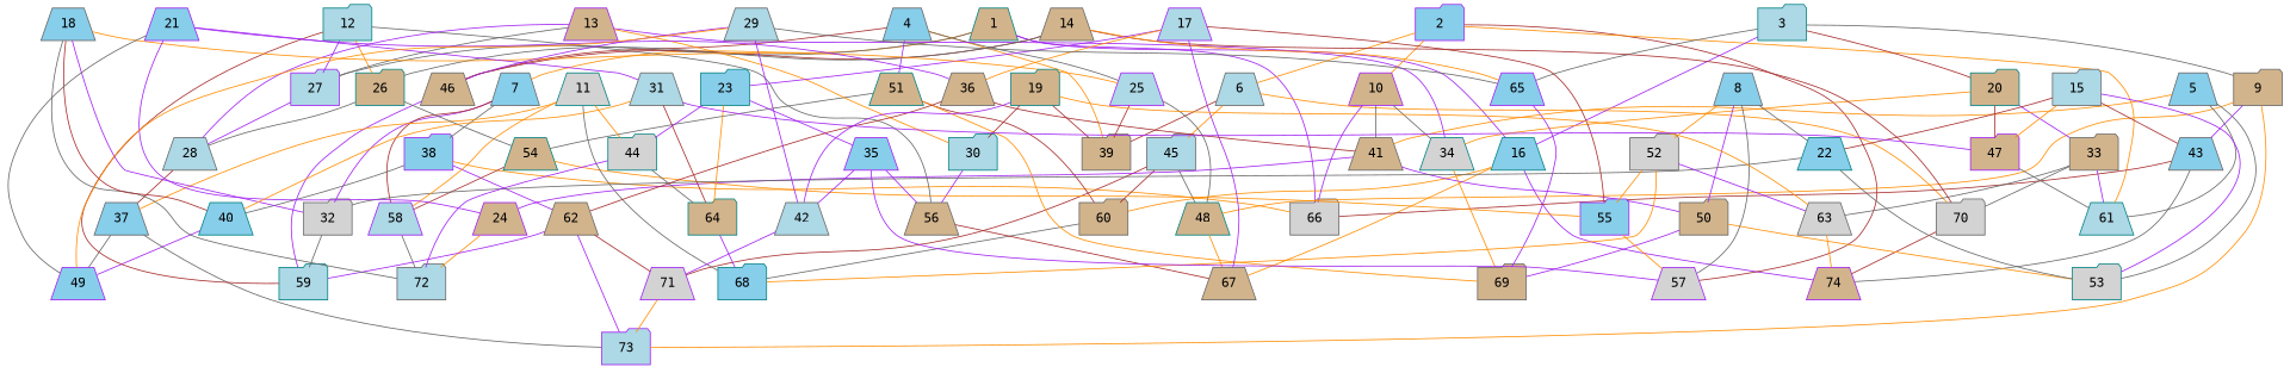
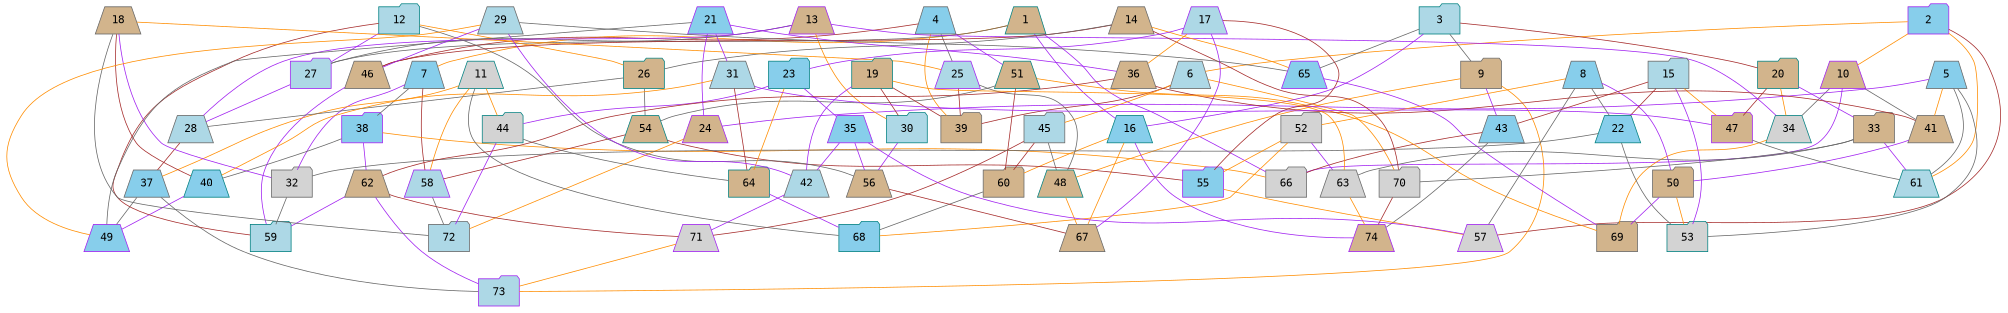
  graph {
    fontname="DejaVu Sans Mono"
    node [color=gray40 fillcolor=tan fontname="DejaVu Sans Mono" shape=trapezium style=filled]
    edge [color=purple fontname="DejaVu Sans Mono"]
    1 [color=teal]
    7 [fillcolor=skyblue]
    16 [color=teal fillcolor=skyblue]
    27 [color=purple fillcolor=lightblue shape=folder]
    66 [fillcolor=lightgrey shape=folder]
    32 [fillcolor=lightgrey shape=folder]
    38 [color=purple fillcolor=skyblue shape=folder]
    58 [color=purple fillcolor=lightblue]
    60 [shape=folder]
    67
    74 [color=purple]
    28 [fillcolor=lightblue]
    2 [color=purple fillcolor=skyblue shape=folder]
    6 [fillcolor=lightblue]
    10 [color=purple]
    57 [color=purple fillcolor=lightgrey]
    61 [color=teal fillcolor=lightblue]
    39 [shape=folder]
    45 [fillcolor=lightblue shape=folder]
    70 [fillcolor=lightgrey shape=folder]
    41
    34 [color=teal fillcolor=lightgrey]
    3 [color=teal fillcolor=lightblue shape=folder]
    9 [shape=folder]
    20 [color=teal shape=folder]
    65 [color=purple fillcolor=skyblue]
    43 [fillcolor=skyblue]
    48 [color=teal]
    73 [color=purple fillcolor=lightblue shape=folder]
    47 [color=purple shape=folder]
    33 [shape=folder]
    30 [color=teal fillcolor=lightblue shape=folder]
    56
    69 [shape=folder]
    4 [fillcolor=skyblue]
    25 [color=purple fillcolor=lightblue]
    46
    51 [color=teal]
    59 [color=teal fillcolor=lightblue shape=folder]
    54 [color=teal]
    5 [fillcolor=skyblue]
    24 [color=purple]
    53 [color=teal fillcolor=lightgrey shape=folder]
    72 [fillcolor=lightblue shape=folder]
    50 [shape=folder]
    71 [color=purple fillcolor=lightgrey]
    40 [color=teal fillcolor=skyblue]
    62
    8 [fillcolor=skyblue]
    22 [color=teal fillcolor=skyblue]
    52 [fillcolor=lightgrey shape=folder]
    68 [color=teal fillcolor=skyblue shape=folder]
    55 [color=purple fillcolor=skyblue shape=folder]
    63 [fillcolor=lightgrey]
    11 [color=teal fillcolor=lightgrey]
    37 [fillcolor=skyblue]
    44 [color=teal fillcolor=lightgrey shape=folder]
    49 [color=purple fillcolor=skyblue]
    64 [color=teal shape=folder]
    12 [color=teal fillcolor=lightblue shape=folder]
    26 [color=teal shape=folder]
    13 [color=purple]
    14
    15 [fillcolor=lightblue shape=folder]
    17 [color=purple fillcolor=lightblue]
    23 [color=teal fillcolor=skyblue shape=folder]
    36
    35 [color=purple fillcolor=skyblue]
-   18 [fillcolor=skyblue]
+   18
    19 [color=teal shape=folder]
    42 [fillcolor=lightblue]
    21 [color=purple fillcolor=skyblue]
    31 [fillcolor=lightblue]
    29 [fillcolor=lightblue]
    1 -- 7 [color=darkorange]
    1 -- 16
    1 -- 27 [color=gray40]
    1 -- 66
    7 -- 32
    7 -- 38 [color=gray40]
    7 -- 58 [color=brown]
    16 -- 60 [color=darkorange]
    16 -- 67 [color=darkorange]
    16 -- 74
    27 -- 28
    32 -- 59 [color=gray40]
    38 -- 66 [color=darkorange]
    38 -- 40 [color=gray40]
    38 -- 62
    58 -- 72 [color=gray40]
    60 -- 68 [color=gray40]
    28 -- 37 [color=brown]
    2 -- 6 [color=darkorange]
    2 -- 10 [color=darkorange]
    2 -- 57 [color=brown]
    2 -- 61 [color=darkorange]
    6 -- 39 [color=brown]
    6 -- 45 [color=darkorange]
    6 -- 70 [color=darkorange]
    10 -- 66
    10 -- 41 [color=gray40]
    10 -- 34 [color=gray40]
    45 -- 60 [color=brown]
    45 -- 48 [color=gray40]
    45 -- 71 [color=brown]
    70 -- 74 [color=brown]
    41 -- 50
    34 -- 69 [color=darkorange]
    3 -- 16
    3 -- 9 [color=gray40]
    3 -- 20 [color=brown]
    3 -- 65 [color=gray40]
    9 -- 43
    9 -- 48 [color=darkorange]
    9 -- 73 [color=darkorange]
    20 -- 34 [color=darkorange]
    20 -- 47 [color=brown]
    20 -- 33
    65 -- 69
    43 -- 66 [color=brown]
    43 -- 74 [color=gray40]
    48 -- 67 [color=darkorange]
    47 -- 61 [color=gray40]
    33 -- 61
    33 -- 70 [color=gray40]
    33 -- 63 [color=gray40]
    30 -- 56
    56 -- 67 [color=brown]
    4 -- 39 [color=darkorange]
    4 -- 25 [color=gray40]
    4 -- 46 [color=brown]
    4 -- 51
    25 -- 39 [color=brown]
    25 -- 48 [color=gray40]
    46 -- 59
    51 -- 60 [color=brown]
    51 -- 69 [color=darkorange]
    51 -- 54 [color=gray40]
    54 -- 58 [color=brown]
-   54 -- 55 [color=darkorange]
+   54 -- 55 [color=brown]
    5 -- 61 [color=gray40]
    5 -- 41 [color=darkorange]
-   41 -- 24
+   5 -- 24
    5 -- 53 [color=gray40]
    24 -- 72 [color=darkorange]
    50 -- 69
    50 -- 53 [color=darkorange]
    71 -- 73 [color=darkorange]
    40 -- 49
    62 -- 73
    62 -- 59
    62 -- 71 [color=brown]
    8 -- 57 [color=gray40]
    8 -- 50
    8 -- 22 [color=gray40]
    8 -- 52 [color=darkorange]
    22 -- 32 [color=gray40]
    22 -- 53 [color=gray40]
    52 -- 68 [color=darkorange]
    52 -- 55 [color=darkorange]
    52 -- 63
    55 -- 57 [color=darkorange]
    63 -- 74 [color=darkorange]
    11 -- 58 [color=darkorange]
    11 -- 68 [color=gray40]
    11 -- 37 [color=darkorange]
    11 -- 44 [color=darkorange]
    37 -- 73 [color=gray40]
    37 -- 49 [color=gray40]
    44 -- 72
    44 -- 64 [color=gray40]
    64 -- 68
    12 -- 27
    12 -- 56 [color=gray40]
    12 -- 59 [color=brown]
    12 -- 26 [color=darkorange]
    26 -- 28 [color=gray40]
    26 -- 54 [color=gray40]
    13 -- 27 [color=gray40]
    13 -- 28
    13 -- 34
    13 -- 30 [color=darkorange]
    14 -- 70 [color=brown]
    14 -- 65 [color=darkorange]
    14 -- 46 [color=brown]
    14 -- 26 [color=gray40]
    15 -- 43 [color=brown]
    15 -- 47 [color=darkorange]
    15 -- 53
    15 -- 22 [color=brown]
    17 -- 67
    17 -- 55 [color=brown]
    17 -- 23
    17 -- 36 [color=darkorange]
    23 -- 44
    23 -- 64 [color=darkorange]
    23 -- 35
    36 -- 41 [color=brown]
    36 -- 62 [color=brown]
    35 -- 57
    35 -- 56
    35 -- 42
    18 -- 32
    18 -- 25 [color=darkorange]
    18 -- 72 [color=gray40]
    18 -- 40 [color=brown]
    19 -- 39 [color=brown]
    19 -- 30 [color=brown]
    19 -- 63 [color=darkorange]
    19 -- 42
    42 -- 71
    21 -- 24
    21 -- 49 [color=gray40]
    21 -- 36
    21 -- 31
    31 -- 47
    31 -- 40 [color=darkorange]
    31 -- 64 [color=brown]
    29 -- 65 [color=gray40]
    29 -- 46
    29 -- 49 [color=darkorange]
    29 -- 42
  }
